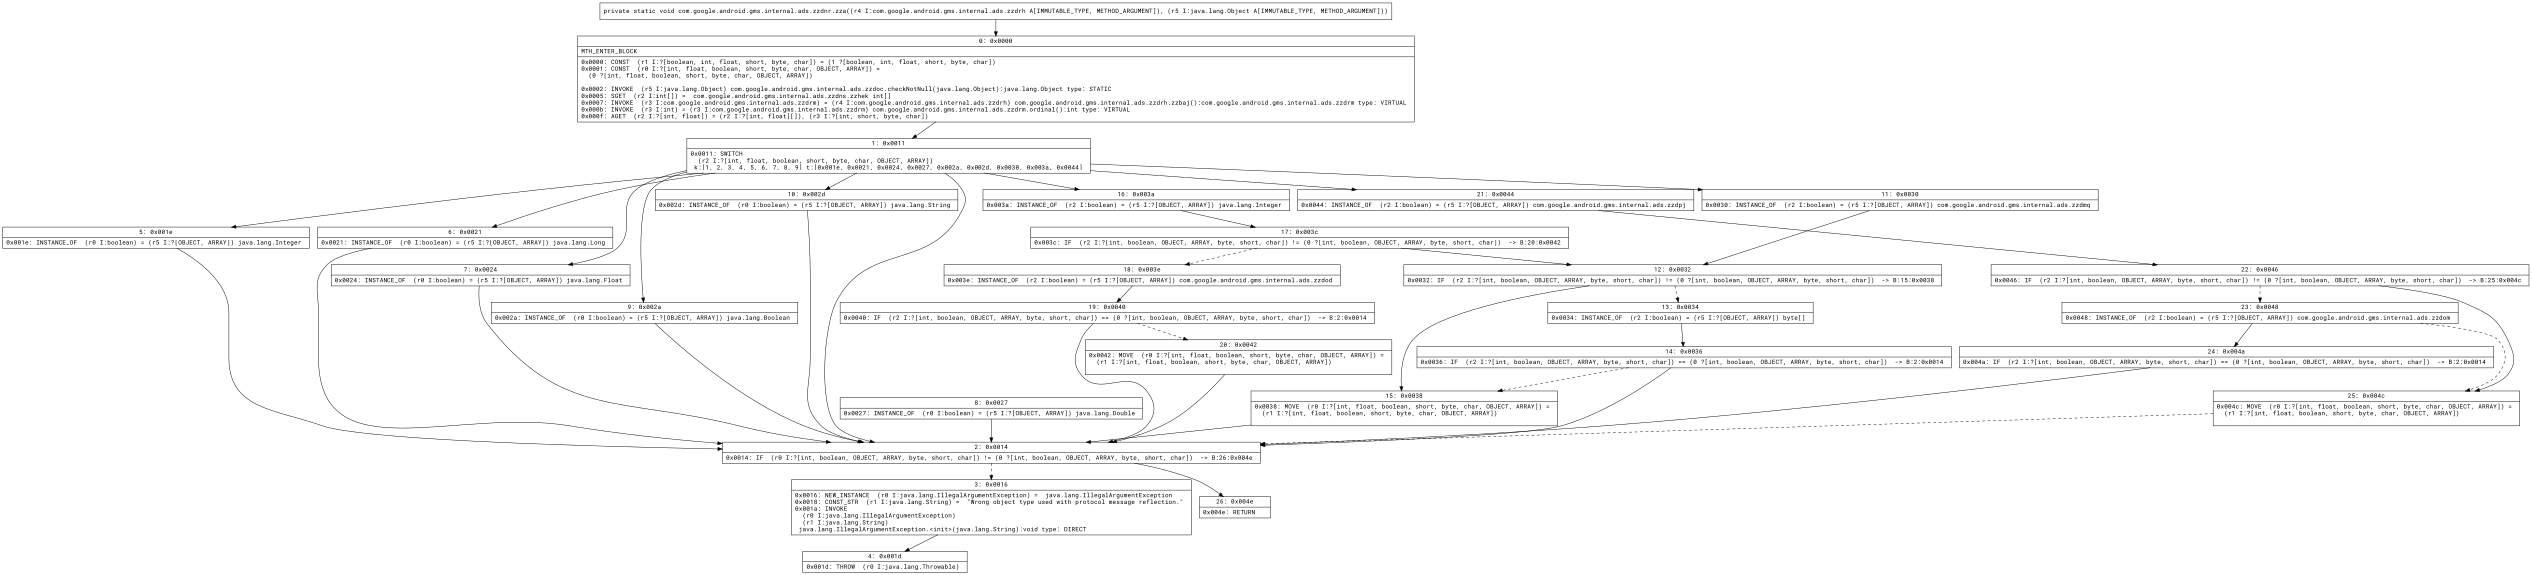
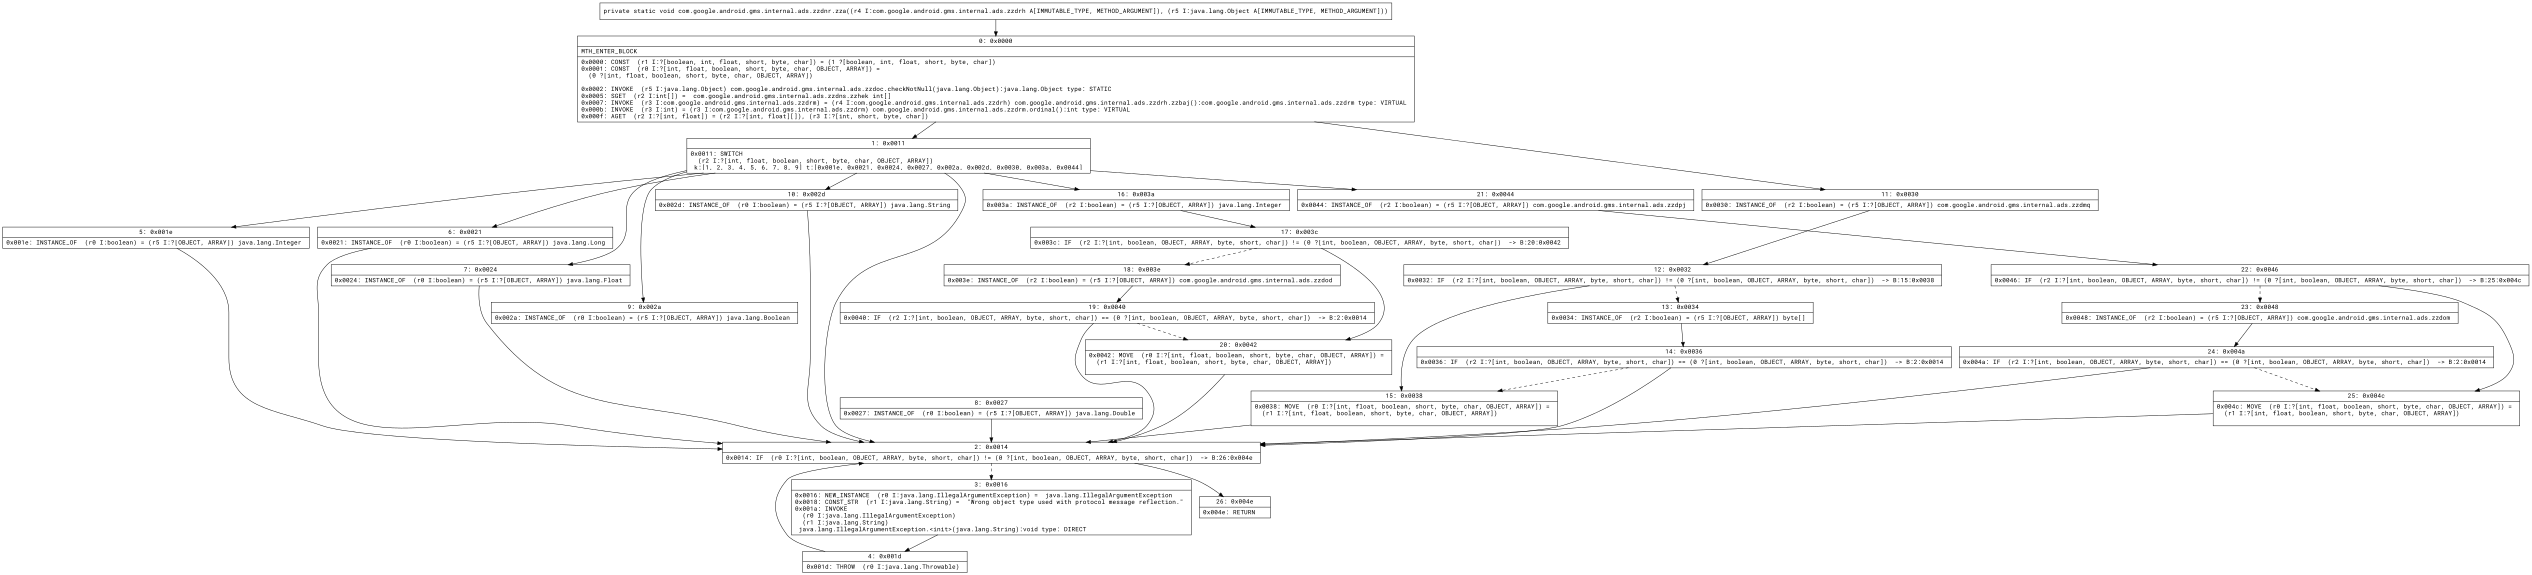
  digraph {
    fontname="Roboto Mono"
    node [fontname="Roboto Mono" shape=record]
    edge [fontname="Roboto Mono"]
    n1 [label="{0\:\ 0x0000|MTH_ENTER_BLOCK\l|0x0000: CONST  (r1 I:?[boolean, int, float, short, byte, char]) = (1 ?[boolean, int, float, short, byte, char]) \l0x0001: CONST  (r0 I:?[int, float, boolean, short, byte, char, OBJECT, ARRAY]) = \l  (0 ?[int, float, boolean, short, byte, char, OBJECT, ARRAY])\l \l0x0002: INVOKE  (r5 I:java.lang.Object) com.google.android.gms.internal.ads.zzdoc.checkNotNull(java.lang.Object):java.lang.Object type: STATIC \l0x0005: SGET  (r2 I:int[]) =  com.google.android.gms.internal.ads.zzdns.zzhek int[] \l0x0007: INVOKE  (r3 I:com.google.android.gms.internal.ads.zzdrm) = (r4 I:com.google.android.gms.internal.ads.zzdrh) com.google.android.gms.internal.ads.zzdrh.zzbaj():com.google.android.gms.internal.ads.zzdrm type: VIRTUAL \l0x000b: INVOKE  (r3 I:int) = (r3 I:com.google.android.gms.internal.ads.zzdrm) com.google.android.gms.internal.ads.zzdrm.ordinal():int type: VIRTUAL \l0x000f: AGET  (r2 I:?[int, float]) = (r2 I:?[int, float][]), (r3 I:?[int, short, byte, char]) \l}"]
    n2 [label="{1\:\ 0x0011|0x0011: SWITCH  \l  (r2 I:?[int, float, boolean, short, byte, char, OBJECT, ARRAY])\l k:[1, 2, 3, 4, 5, 6, 7, 8, 9] t:[0x001e, 0x0021, 0x0024, 0x0027, 0x002a, 0x002d, 0x0030, 0x003a, 0x0044] \l}"]
    n3 [label="{2\:\ 0x0014|0x0014: IF  (r0 I:?[int, boolean, OBJECT, ARRAY, byte, short, char]) != (0 ?[int, boolean, OBJECT, ARRAY, byte, short, char])  \-\> B:26:0x004e \l}"]
    n4 [label="{5\:\ 0x001e|0x001e: INSTANCE_OF  (r0 I:boolean) = (r5 I:?[OBJECT, ARRAY]) java.lang.Integer \l}"]
    n5 [label="{6\:\ 0x0021|0x0021: INSTANCE_OF  (r0 I:boolean) = (r5 I:?[OBJECT, ARRAY]) java.lang.Long \l}"]
    n6 [label="{7\:\ 0x0024|0x0024: INSTANCE_OF  (r0 I:boolean) = (r5 I:?[OBJECT, ARRAY]) java.lang.Float \l}"]
    n7 [label="{9\:\ 0x002a|0x002a: INSTANCE_OF  (r0 I:boolean) = (r5 I:?[OBJECT, ARRAY]) java.lang.Boolean \l}"]
    n8 [label="{10\:\ 0x002d|0x002d: INSTANCE_OF  (r0 I:boolean) = (r5 I:?[OBJECT, ARRAY]) java.lang.String \l}"]
    n9 [label="{11\:\ 0x0030|0x0030: INSTANCE_OF  (r2 I:boolean) = (r5 I:?[OBJECT, ARRAY]) com.google.android.gms.internal.ads.zzdmq \l}"]
    n10 [label="{16\:\ 0x003a|0x003a: INSTANCE_OF  (r2 I:boolean) = (r5 I:?[OBJECT, ARRAY]) java.lang.Integer \l}"]
    n11 [label="{21\:\ 0x0044|0x0044: INSTANCE_OF  (r2 I:boolean) = (r5 I:?[OBJECT, ARRAY]) com.google.android.gms.internal.ads.zzdpj \l}"]
    n12 [label="{3\:\ 0x0016|0x0016: NEW_INSTANCE  (r0 I:java.lang.IllegalArgumentException) =  java.lang.IllegalArgumentException \l0x0018: CONST_STR  (r1 I:java.lang.String) =  \"Wrong object type used with protocol message reflection.\" \l0x001a: INVOKE  \l  (r0 I:java.lang.IllegalArgumentException)\l  (r1 I:java.lang.String)\l java.lang.IllegalArgumentException.\<init\>(java.lang.String):void type: DIRECT \l}"]
    n13 [label="{26\:\ 0x004e|0x004e: RETURN   \l}"]
    n14 [label="{8\:\ 0x0027|0x0027: INSTANCE_OF  (r0 I:boolean) = (r5 I:?[OBJECT, ARRAY]) java.lang.Double \l}"]
    n15 [label="{12\:\ 0x0032|0x0032: IF  (r2 I:?[int, boolean, OBJECT, ARRAY, byte, short, char]) != (0 ?[int, boolean, OBJECT, ARRAY, byte, short, char])  \-\> B:15:0x0038 \l}"]
    n16 [label="{17\:\ 0x003c|0x003c: IF  (r2 I:?[int, boolean, OBJECT, ARRAY, byte, short, char]) != (0 ?[int, boolean, OBJECT, ARRAY, byte, short, char])  \-\> B:20:0x0042 \l}"]
    n17 [label="{22\:\ 0x0046|0x0046: IF  (r2 I:?[int, boolean, OBJECT, ARRAY, byte, short, char]) != (0 ?[int, boolean, OBJECT, ARRAY, byte, short, char])  \-\> B:25:0x004c \l}"]
    n18 [label="{4\:\ 0x001d|0x001d: THROW  (r0 I:java.lang.Throwable) \l}"]
    n19 [label="{13\:\ 0x0034|0x0034: INSTANCE_OF  (r2 I:boolean) = (r5 I:?[OBJECT, ARRAY]) byte[] \l}"]
    n20 [label="{15\:\ 0x0038|0x0038: MOVE  (r0 I:?[int, float, boolean, short, byte, char, OBJECT, ARRAY]) = \l  (r1 I:?[int, float, boolean, short, byte, char, OBJECT, ARRAY])\l \l}"]
    n21 [label="{14\:\ 0x0036|0x0036: IF  (r2 I:?[int, boolean, OBJECT, ARRAY, byte, short, char]) == (0 ?[int, boolean, OBJECT, ARRAY, byte, short, char])  \-\> B:2:0x0014 \l}"]
    n22 [label="{18\:\ 0x003e|0x003e: INSTANCE_OF  (r2 I:boolean) = (r5 I:?[OBJECT, ARRAY]) com.google.android.gms.internal.ads.zzdod \l}"]
    n23 [label="{20\:\ 0x0042|0x0042: MOVE  (r0 I:?[int, float, boolean, short, byte, char, OBJECT, ARRAY]) = \l  (r1 I:?[int, float, boolean, short, byte, char, OBJECT, ARRAY])\l \l}"]
    n24 [label="{19\:\ 0x0040|0x0040: IF  (r2 I:?[int, boolean, OBJECT, ARRAY, byte, short, char]) == (0 ?[int, boolean, OBJECT, ARRAY, byte, short, char])  \-\> B:2:0x0014 \l}"]
    n25 [label="{23\:\ 0x0048|0x0048: INSTANCE_OF  (r2 I:boolean) = (r5 I:?[OBJECT, ARRAY]) com.google.android.gms.internal.ads.zzdom \l}"]
    n26 [label="{25\:\ 0x004c|0x004c: MOVE  (r0 I:?[int, float, boolean, short, byte, char, OBJECT, ARRAY]) = \l  (r1 I:?[int, float, boolean, short, byte, char, OBJECT, ARRAY])\l \l}"]
    n27 [label="{24\:\ 0x004a|0x004a: IF  (r2 I:?[int, boolean, OBJECT, ARRAY, byte, short, char]) == (0 ?[int, boolean, OBJECT, ARRAY, byte, short, char])  \-\> B:2:0x0014 \l}"]
    n28 [label="{private static void com.google.android.gms.internal.ads.zzdnr.zza((r4 I:com.google.android.gms.internal.ads.zzdrh A[IMMUTABLE_TYPE, METHOD_ARGUMENT]), (r5 I:java.lang.Object A[IMMUTABLE_TYPE, METHOD_ARGUMENT])) }"]
    n1 -> n2
    n2 -> n3
    n2 -> n4
    n2 -> n5
    n2 -> n6
    n2 -> n7
    n2 -> n8
-   n2 -> n9
+   n1 -> n9
    n2 -> n10
    n2 -> n11
    n3 -> n12 [style=dashed]
    n3 -> n13
    n4 -> n3
    n5 -> n3
    n6 -> n3
-   n7 -> n3
+   n18 -> n3
    n8 -> n3
    n9 -> n15
    n10 -> n16
    n11 -> n17
    n12 -> n18
    n14 -> n3
    n15 -> n19 [style=dashed]
    n15 -> n20
    n16 -> n22 [style=dashed]
-   n16 -> n15
+   n16 -> n23
    n17 -> n25 [style=dashed]
    n17 -> n26
    n19 -> n21
    n20 -> n3
    n21 -> n3
    n21 -> n20 [style=dashed]
    n22 -> n24
    n23 -> n3
    n24 -> n3
    n24 -> n23 [style=dashed]
    n25 -> n27
-   n26 -> n3 [style=dashed]
+   n26 -> n3
    n27 -> n3
-   n25 -> n26 [style=dashed]
+   n27 -> n26 [style=dashed]
    n28 -> n1
  }
